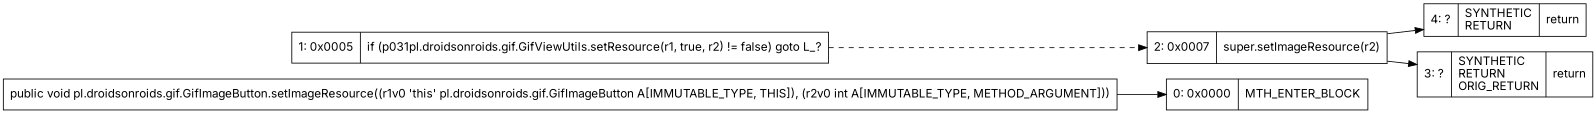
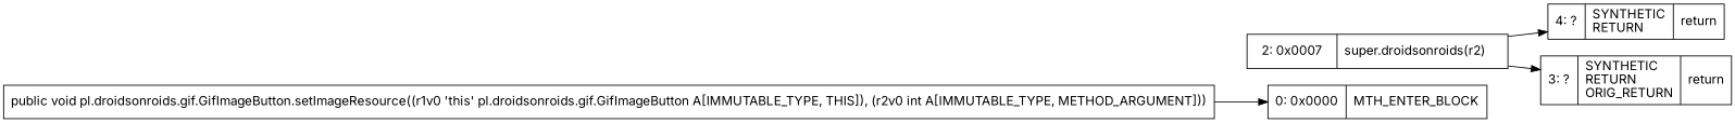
  digraph {
    fontname=Inter
    rankdir=LR
    node [fontname=Inter shape=record]
    edge [fontname=Inter]
    n1 [label="{0\:\ 0x0000|MTH_ENTER_BLOCK\l}"]
-   n2 [label="{1\:\ 0x0005|if (p031pl.droidsonroids.gif.GifViewUtils.setResource(r1, true, r2) != false) goto L_?\l}"]
-   n3 [label="{2\:\ 0x0007|super.setImageResource(r2)\l}"]
+   n3 [label="{2\:\ 0x0007|super.droidsonroids(r2)\l}"]
    n4 [label="{4\:\ ?|SYNTHETIC\lRETURN\l|return\l}"]
    n5 [label="{3\:\ ?|SYNTHETIC\lRETURN\lORIG_RETURN\l|return\l}"]
    n6 [label="{public void pl.droidsonroids.gif.GifImageButton.setImageResource((r1v0 'this' pl.droidsonroids.gif.GifImageButton A[IMMUTABLE_TYPE, THIS]), (r2v0 int A[IMMUTABLE_TYPE, METHOD_ARGUMENT])) }"]
-   n2 -> n3 [style=dashed]
    n3 -> n4
    n3 -> n5
    n6 -> n1
  }
